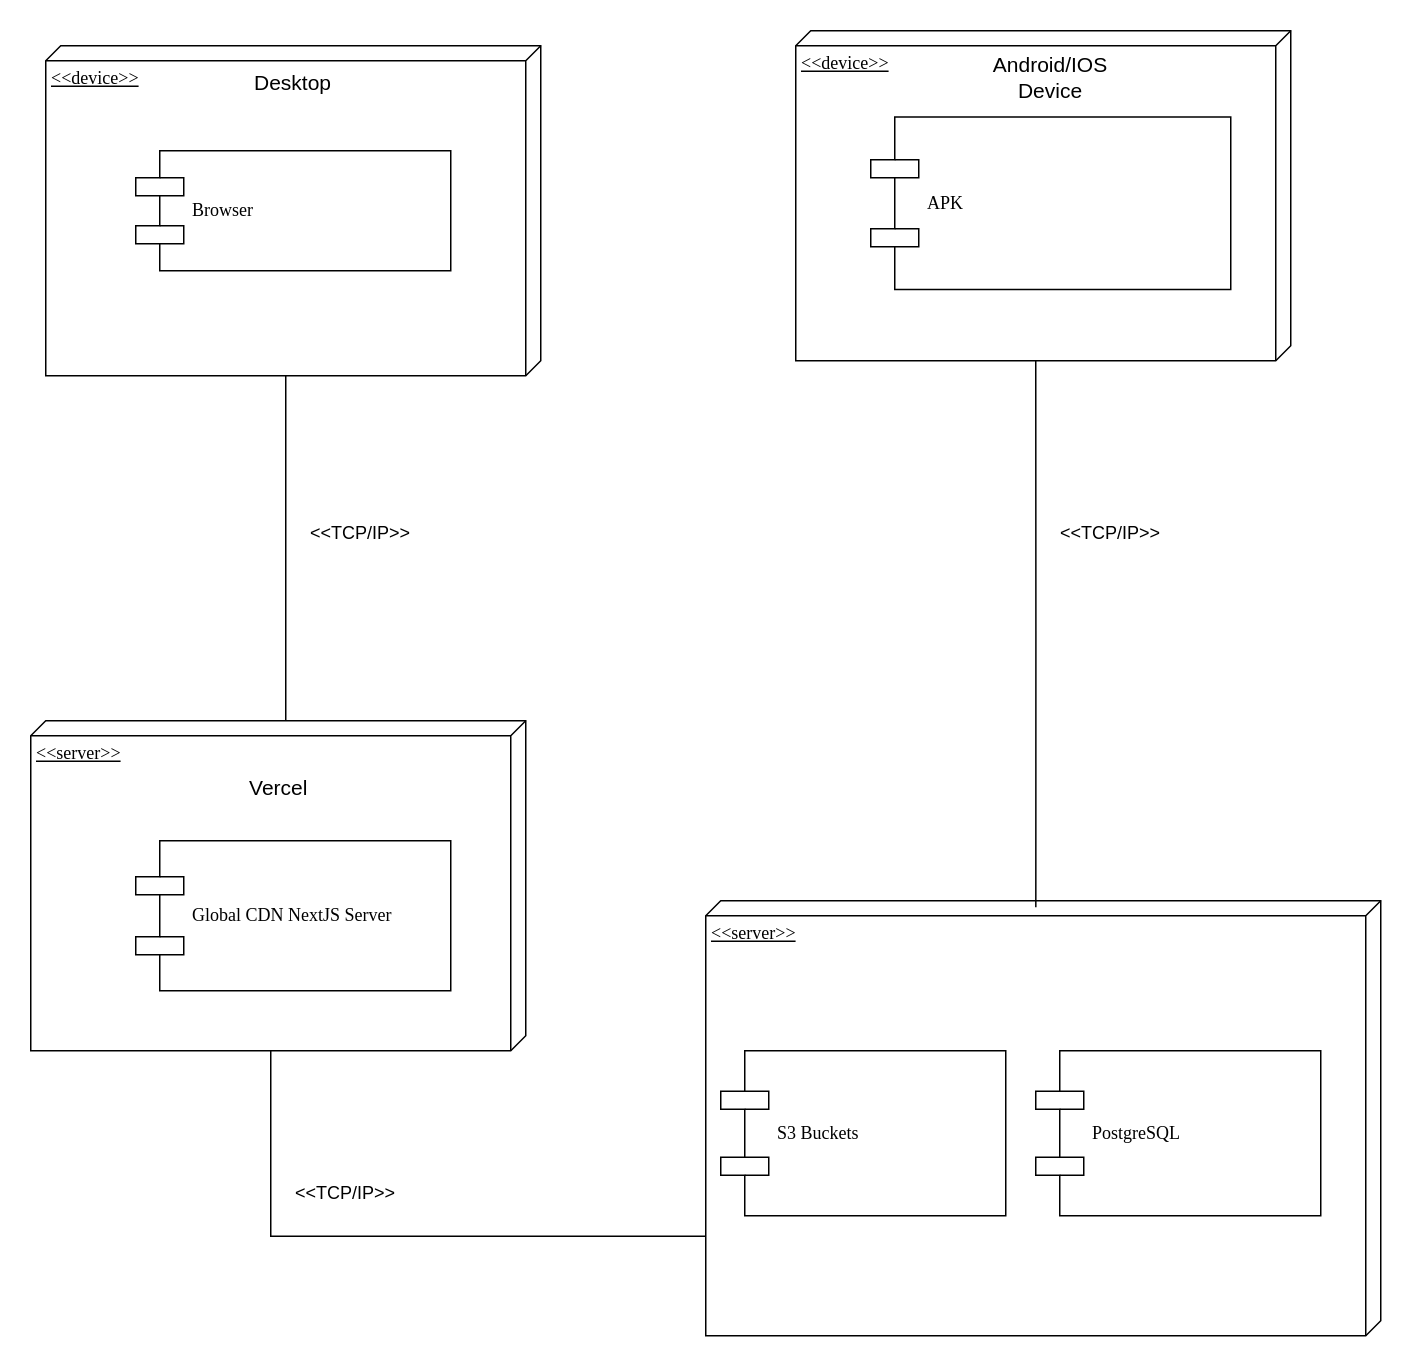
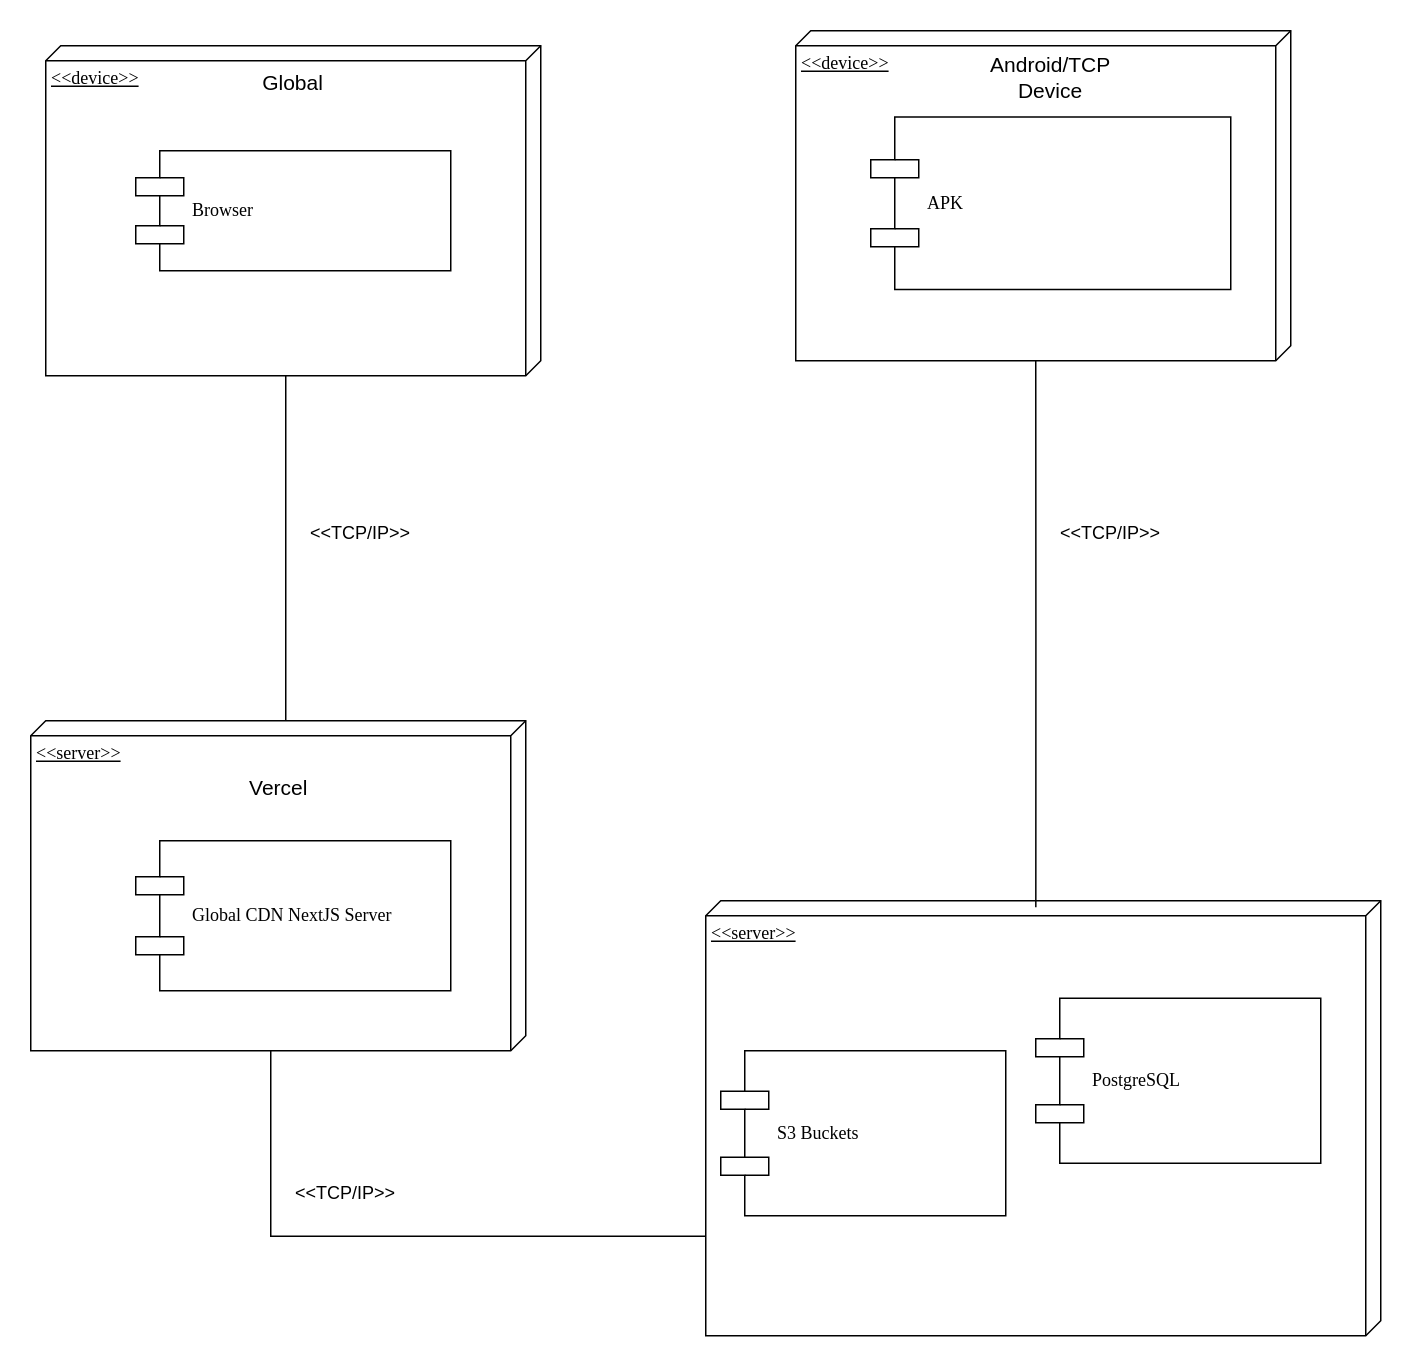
  <mxCell id="0" />
  <mxCell id="1" parent="0" />
  <mxCell id="2" value="&amp;lt;&amp;lt;device&amp;gt;&amp;gt;" style="verticalAlign=top;align=left;spacingTop=8;spacingLeft=2;spacingRight=12;shape=cube;size=10;direction=south;fontStyle=4;html=1;rounded=0;shadow=0;comic=0;labelBackgroundColor=none;strokeWidth=1;fontFamily=Verdana;fontSize=12" parent="1" vertex="1"><mxGeometry x="30" y="30" width="330" height="220" as="geometry" /></mxCell>
  <mxCell id="3" value="&amp;lt;&amp;lt;device&amp;gt;&amp;gt;" style="verticalAlign=top;align=left;spacingTop=8;spacingLeft=2;spacingRight=12;shape=cube;size=10;direction=south;fontStyle=4;html=1;rounded=0;shadow=0;comic=0;labelBackgroundColor=none;strokeWidth=1;fontFamily=Verdana;fontSize=12" parent="1" vertex="1"><mxGeometry x="530" y="20" width="330" height="220" as="geometry" /></mxCell>
  <mxCell id="4" value="&amp;lt;&amp;lt;server&amp;gt;&amp;gt;" style="verticalAlign=top;align=left;spacingTop=8;spacingLeft=2;spacingRight=12;shape=cube;size=10;direction=south;fontStyle=4;html=1;rounded=0;shadow=0;comic=0;labelBackgroundColor=none;strokeWidth=1;fontFamily=Verdana;fontSize=12" parent="1" vertex="1"><mxGeometry x="470" y="600" width="450" height="290" as="geometry" /></mxCell>
  <mxCell id="5" value="Browser" style="shape=component;align=left;spacingLeft=36;rounded=0;shadow=0;comic=0;labelBackgroundColor=none;strokeWidth=1;fontFamily=Verdana;fontSize=12;html=1;" parent="1" vertex="1"><mxGeometry x="90" y="100" width="210" height="80" as="geometry" /></mxCell>
  <mxCell id="6" value="APK" style="shape=component;align=left;spacingLeft=36;rounded=0;shadow=0;comic=0;labelBackgroundColor=none;strokeWidth=1;fontFamily=Verdana;fontSize=12;html=1;" parent="1" vertex="1"><mxGeometry x="580" y="77.5" width="240" height="115" as="geometry" /></mxCell>
  <mxCell id="7" style="edgeStyle=orthogonalEdgeStyle;rounded=0;html=1;labelBackgroundColor=none;startArrow=none;startFill=0;startSize=8;endArrow=none;endFill=0;endSize=16;fontFamily=Verdana;fontSize=12;entryX=0;entryY=0;entryDx=220;entryDy=170;entryPerimeter=0;exitX=0.015;exitY=0.511;exitDx=0;exitDy=0;exitPerimeter=0;" parent="1" source="4" target="3" edge="1"><mxGeometry relative="1" as="geometry"><Array as="points" /><mxPoint x="750" y="550" as="sourcePoint" /></mxGeometry></mxCell>
  <mxCell id="8" style="edgeStyle=orthogonalEdgeStyle;rounded=0;html=1;labelBackgroundColor=none;startArrow=none;startFill=0;startSize=8;endArrow=none;endFill=0;endSize=16;fontFamily=Verdana;fontSize=12;exitX=0;exitY=0;exitDx=0;exitDy=160;exitPerimeter=0;entryX=0;entryY=0;entryDx=220;entryDy=170;entryPerimeter=0;" parent="1" source="15" target="2" edge="1"><mxGeometry relative="1" as="geometry"><Array as="points"><mxPoint x="190" y="310" /><mxPoint x="190" y="310" /></Array></mxGeometry></mxCell>
- <mxCell id="9" value="&lt;font style=&quot;font-size: 14px;&quot;&gt;Desktop&lt;/font&gt;" style="text;html=1;align=center;verticalAlign=middle;whiteSpace=wrap;rounded=0;" parent="1" vertex="1"><mxGeometry x="165" y="40" width="60" height="30" as="geometry" /></mxCell>
- <mxCell id="10" value="&lt;font style=&quot;font-size: 14px;&quot;&gt;Android/IOS Device&lt;/font&gt;" style="text;html=1;align=center;verticalAlign=middle;whiteSpace=wrap;rounded=0;" parent="1" vertex="1"><mxGeometry x="670" y="36" width="60" height="30" as="geometry" /></mxCell>
+ <mxCell id="9" value="&lt;font style=&quot;font-size: 14px;&quot;&gt;Global&lt;/font&gt;" style="text;html=1;align=center;verticalAlign=middle;whiteSpace=wrap;rounded=0;" parent="1" vertex="1"><mxGeometry x="165" y="40" width="60" height="30" as="geometry" /></mxCell>
+ <mxCell id="10" value="&lt;font style=&quot;font-size: 14px;&quot;&gt;Android/TCP Device&lt;/font&gt;" style="text;html=1;align=center;verticalAlign=middle;whiteSpace=wrap;rounded=0;" parent="1" vertex="1"><mxGeometry x="670" y="36" width="60" height="30" as="geometry" /></mxCell>
  <mxCell id="11" value="&amp;lt;&amp;lt;TCP/IP&amp;gt;&amp;gt;" style="text;html=1;align=center;verticalAlign=middle;whiteSpace=wrap;rounded=0;" parent="1" vertex="1"><mxGeometry x="210" y="340" width="60" height="30" as="geometry" /></mxCell>
  <mxCell id="12" value="&amp;lt;&amp;lt;TCP/IP&amp;gt;&amp;gt;" style="text;html=1;align=center;verticalAlign=middle;whiteSpace=wrap;rounded=0;" parent="1" vertex="1"><mxGeometry x="710" y="340" width="60" height="30" as="geometry" /></mxCell>
  <mxCell id="13" value="S3 Buckets" style="shape=component;align=left;spacingLeft=36;rounded=0;shadow=0;comic=0;labelBackgroundColor=none;strokeWidth=1;fontFamily=Verdana;fontSize=12;html=1;" parent="1" vertex="1"><mxGeometry x="480" y="700" width="190" height="110" as="geometry" /></mxCell>
- <mxCell id="14" value="PostgreSQL" style="shape=component;align=left;spacingLeft=36;rounded=0;shadow=0;comic=0;labelBackgroundColor=none;strokeWidth=1;fontFamily=Verdana;fontSize=12;html=1;" parent="1" vertex="1"><mxGeometry x="690" y="700" width="190" height="110" as="geometry" /></mxCell>
+ <mxCell id="14" value="PostgreSQL" style="shape=component;align=left;spacingLeft=36;rounded=0;shadow=0;comic=0;labelBackgroundColor=none;strokeWidth=1;fontFamily=Verdana;fontSize=12;html=1;" parent="1" vertex="1"><mxGeometry x="690" y="665" width="190" height="110" as="geometry" /></mxCell>
  <mxCell id="15" value="&amp;lt;&amp;lt;server&amp;gt;&amp;gt;" style="verticalAlign=top;align=left;spacingTop=8;spacingLeft=2;spacingRight=12;shape=cube;size=10;direction=south;fontStyle=4;html=1;rounded=0;shadow=0;comic=0;labelBackgroundColor=none;strokeWidth=1;fontFamily=Verdana;fontSize=12" vertex="1" parent="1"><mxGeometry x="20" y="480" width="330" height="220" as="geometry" /></mxCell>
  <mxCell id="16" value="Global CDN NextJS Server" style="shape=component;align=left;spacingLeft=36;rounded=0;shadow=0;comic=0;labelBackgroundColor=none;strokeWidth=1;fontFamily=Verdana;fontSize=12;html=1;" vertex="1" parent="1"><mxGeometry x="90" y="560" width="210" height="100" as="geometry" /></mxCell>
  <mxCell id="17" value="&lt;span style=&quot;font-size: 14px;&quot;&gt;Vercel&lt;/span&gt;" style="text;html=1;align=center;verticalAlign=middle;whiteSpace=wrap;rounded=0;" vertex="1" parent="1"><mxGeometry x="127.5" y="510" width="115" height="30" as="geometry" /></mxCell>
  <mxCell id="18" style="edgeStyle=orthogonalEdgeStyle;rounded=0;html=1;labelBackgroundColor=none;startArrow=none;startFill=0;startSize=8;endArrow=none;endFill=0;endSize=16;fontFamily=Verdana;fontSize=12;exitX=0.771;exitY=1.001;exitDx=0;exitDy=0;exitPerimeter=0;entryX=0;entryY=0;entryDx=220;entryDy=170;entryPerimeter=0;" edge="1" parent="1" source="4" target="15"><mxGeometry relative="1" as="geometry"><Array as="points"><mxPoint x="180" y="824" /></Array><mxPoint x="225" y="950" as="sourcePoint" /><mxPoint x="225" y="720" as="targetPoint" /></mxGeometry></mxCell>
  <mxCell id="19" value="&amp;lt;&amp;lt;TCP/IP&amp;gt;&amp;gt;" style="text;html=1;align=center;verticalAlign=middle;whiteSpace=wrap;rounded=0;" vertex="1" parent="1"><mxGeometry x="200" y="780" width="60" height="30" as="geometry" /></mxCell>
